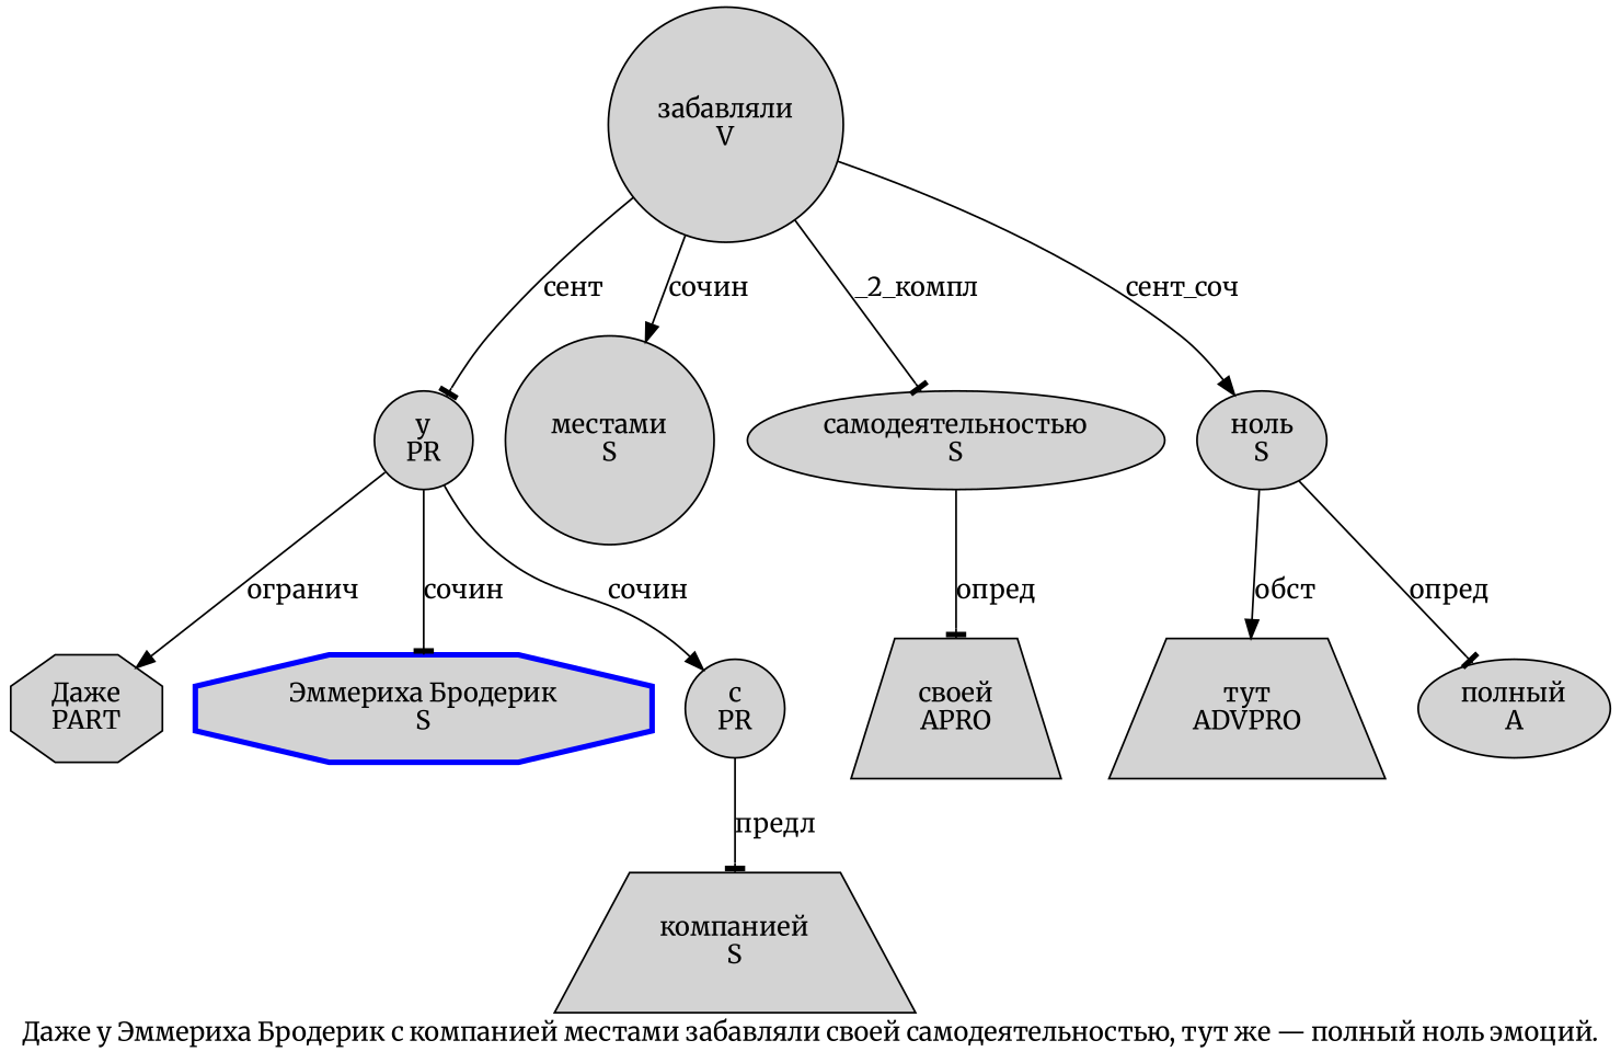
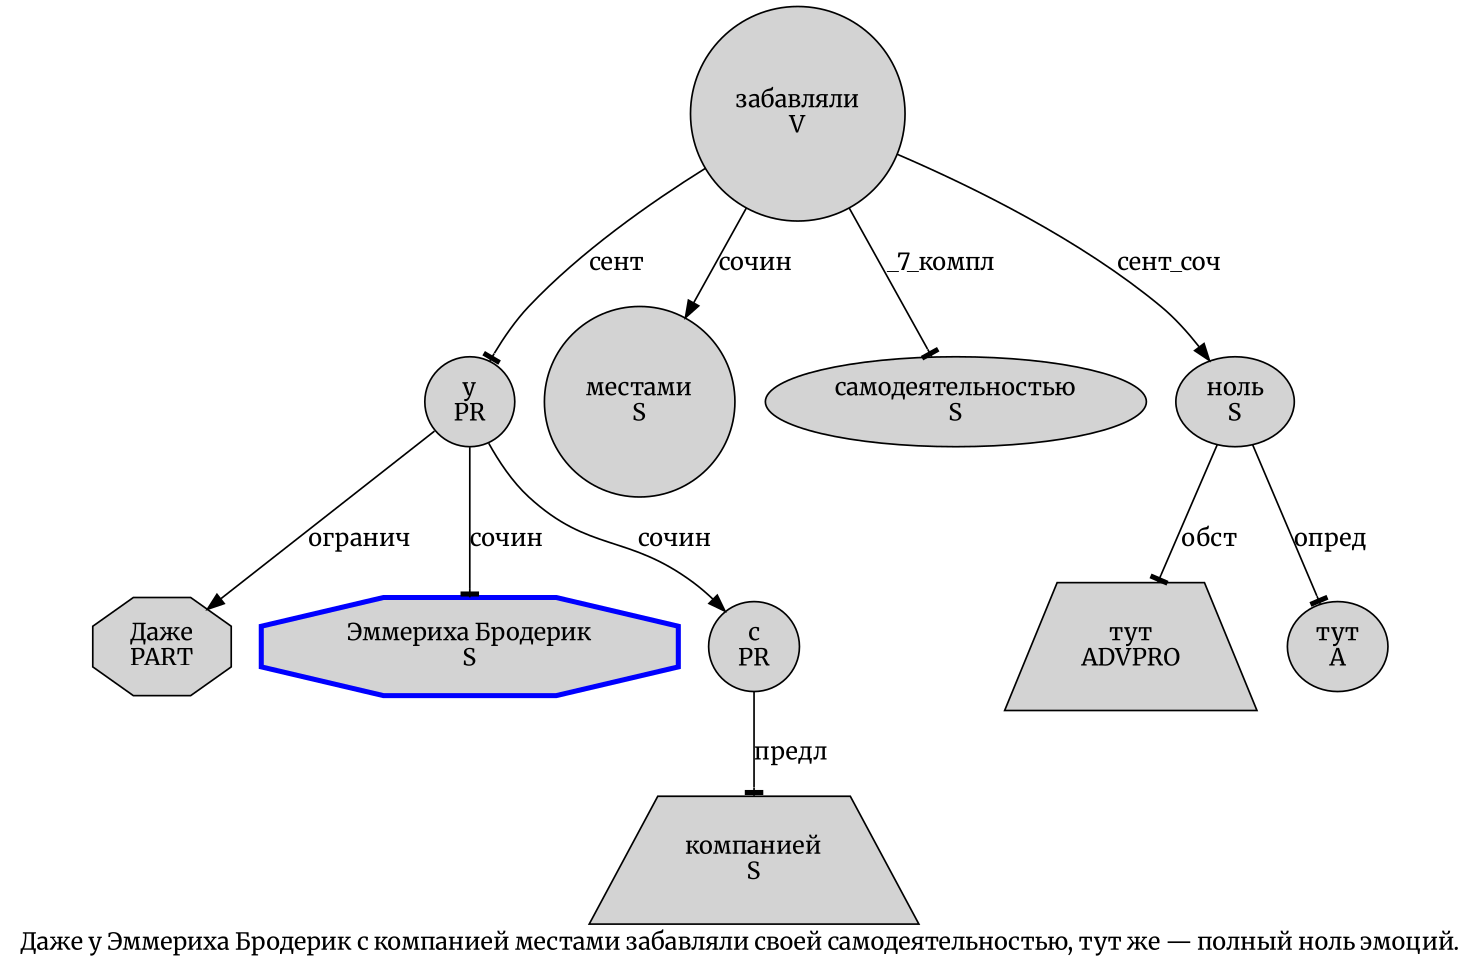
  digraph {
    fontname=Merriweather
    label="Даже у Эммериха Бродерик с компанией местами забавляли своей самодеятельностью, тут же — полный ноль эмоций."
    node [fillcolor=lightgray fontname=Merriweather penwidth=1 shape=ellipse style=filled]
    edge [arrowhead=tee fontname=Merriweather]
    n1 [label="Даже\nPART" shape=octagon]
    n2 [label="у\nPR" shape=circle]
    n3 [color=blue label="Эммериха Бродерик\nS" penwidth=3 shape=octagon]
    n4 [label="с\nPR"]
    n5 [label="компанией\nS" shape=trapezium]
    n6 [label="местами\nS" shape=circle]
    n7 [label="забавляли\nV" shape=circle]
    n8 [label="самодеятельностью\nS"]
    n9 [label="ноль\nS"]
-   n10 [label="своей\nAPRO" shape=trapezium]
    n11 [label="тут\nADVPRO" shape=trapezium]
-   n12 [label="полный\nA"]
+   n12 [label="тут\nA"]
    n2 -> n1 [arrowhead=normal label="огранич"]
    n2 -> n3 [label="сочин"]
    n2 -> n4 [arrowhead=normal label="сочин"]
    n4 -> n5 [label="предл"]
    n7 -> n2 [label="сент"]
    n7 -> n6 [arrowhead=normal label="сочин"]
-   n7 -> n8 [label="_2_компл"]
+   n7 -> n8 [label="_7_компл"]
    n7 -> n9 [arrowhead=normal label="сент_соч"]
-   n8 -> n10 [label="опред"]
-   n9 -> n11 [arrowhead=normal label="обст"]
+   n9 -> n11 [label="обст"]
    n9 -> n12 [label="опред"]
  }
